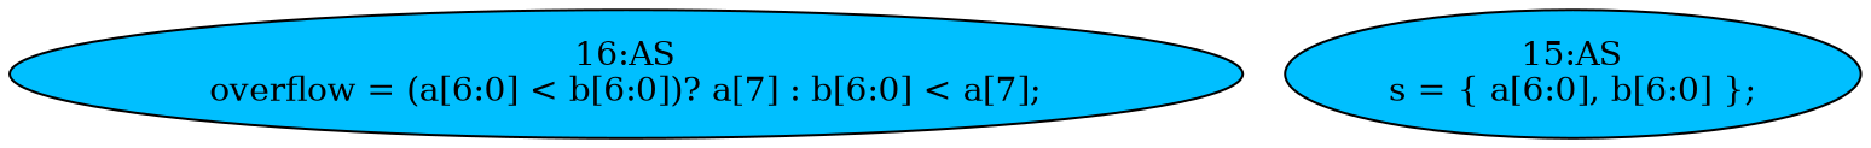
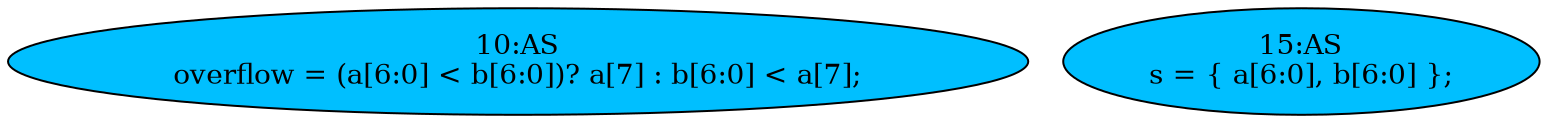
  strict digraph {
    node [fillcolor=deepskyblue statements="[]" style=filled typ=Assign]
-   n1 [ast="<pyverilog.vparser.ast.Assign object at 0x7f1bcfbf1690>" def_var="['overflow']" label="16:AS\noverflow = (a[6:0] < b[6:0])? a[7] : b[6:0] < a[7];" use_var="['a', 'b', 'a', 'b', 'a']"]
+   n1 [ast="<pyverilog.vparser.ast.Assign object at 0x7f1bcfbf1690>" def_var="['overflow']" label="10:AS\noverflow = (a[6:0] < b[6:0])? a[7] : b[6:0] < a[7];" use_var="['a', 'b', 'a', 'b', 'a']"]
    n2 [ast="<pyverilog.vparser.ast.Assign object at 0x7f1bcfb96790>" def_var="['s']" label="15:AS\ns = { a[6:0], b[6:0] };" use_var="['a', 'b']"]
  }
